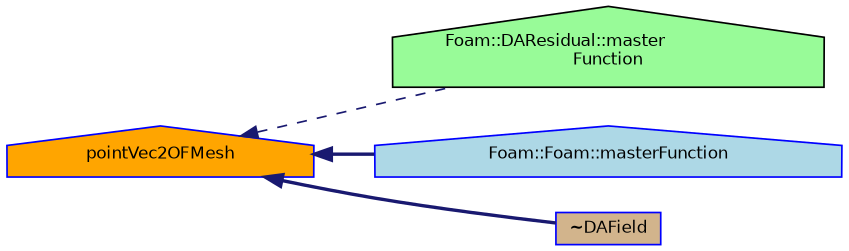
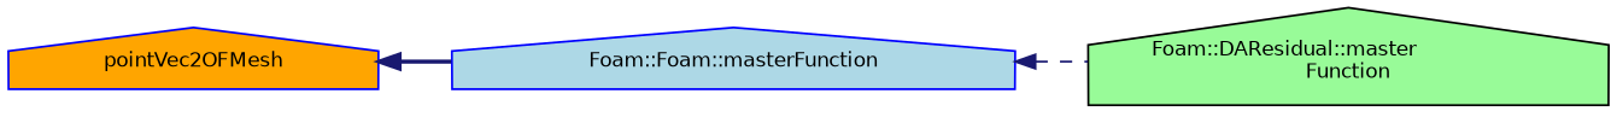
  digraph {
    rankdir=LR
    node [color=blue fontname=Helvetica fontsize=10 shape=house style=filled]
    edge [color=midnightblue dir=back fontname=Helvetica fontsize=10 labelfontname=Helvetica labelfontsize=10 style=bold]
    n1 [fillcolor=orange fontcolor=black height=0.2 label=pointVec2OFMesh width=0.4]
    n2 [color=black fillcolor=palegreen height=0.2 label="Foam::DAResidual::master\lFunction" width=0.4]
    n3 [fillcolor=lightblue height=0.2 label="Foam::Foam::masterFunction" width=0.4]
-   n4 [fillcolor=tan height=0.2 label="~DAField" shape=box width=0.4]
-   n1 -> n2 [style=dashed]
+   n3 -> n2 [style=dashed]
    n1 -> n3
-   n1 -> n4
  }
